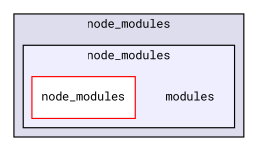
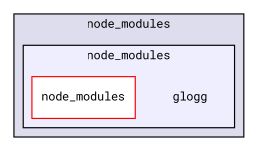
  digraph {
    compound=true
    fontname="Roboto Mono"
    node [fontname="Roboto Mono" fontsize=10]
-   n1 [label=modules shape=plaintext]
+   n1 [label=glogg shape=plaintext]
    n2 [color=red fillcolor=white label=node_modules shape=box style=filled]
    subgraph cluster_1 {
      bgcolor="#ddddee"
      fontsize=10
      label=node_modules
      pencolor=black
      subgraph cluster_2 {
        bgcolor="#eeeeff"
        fontsize=10
        pencolor=black
        n1
        n2
      }
    }
  }
